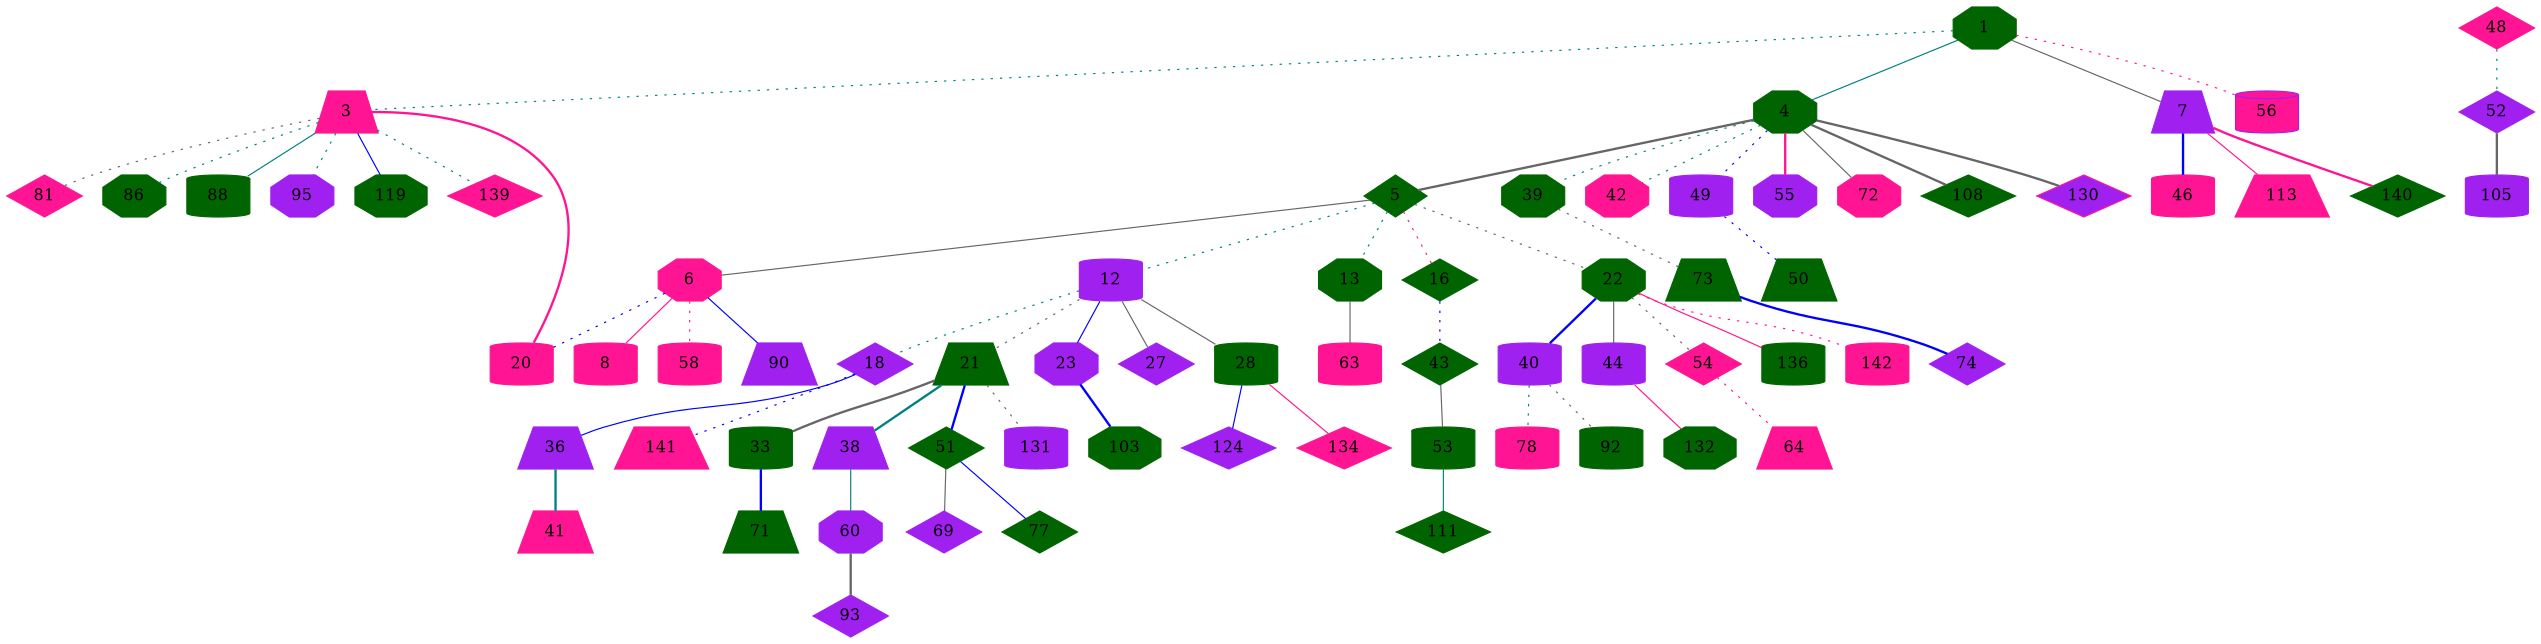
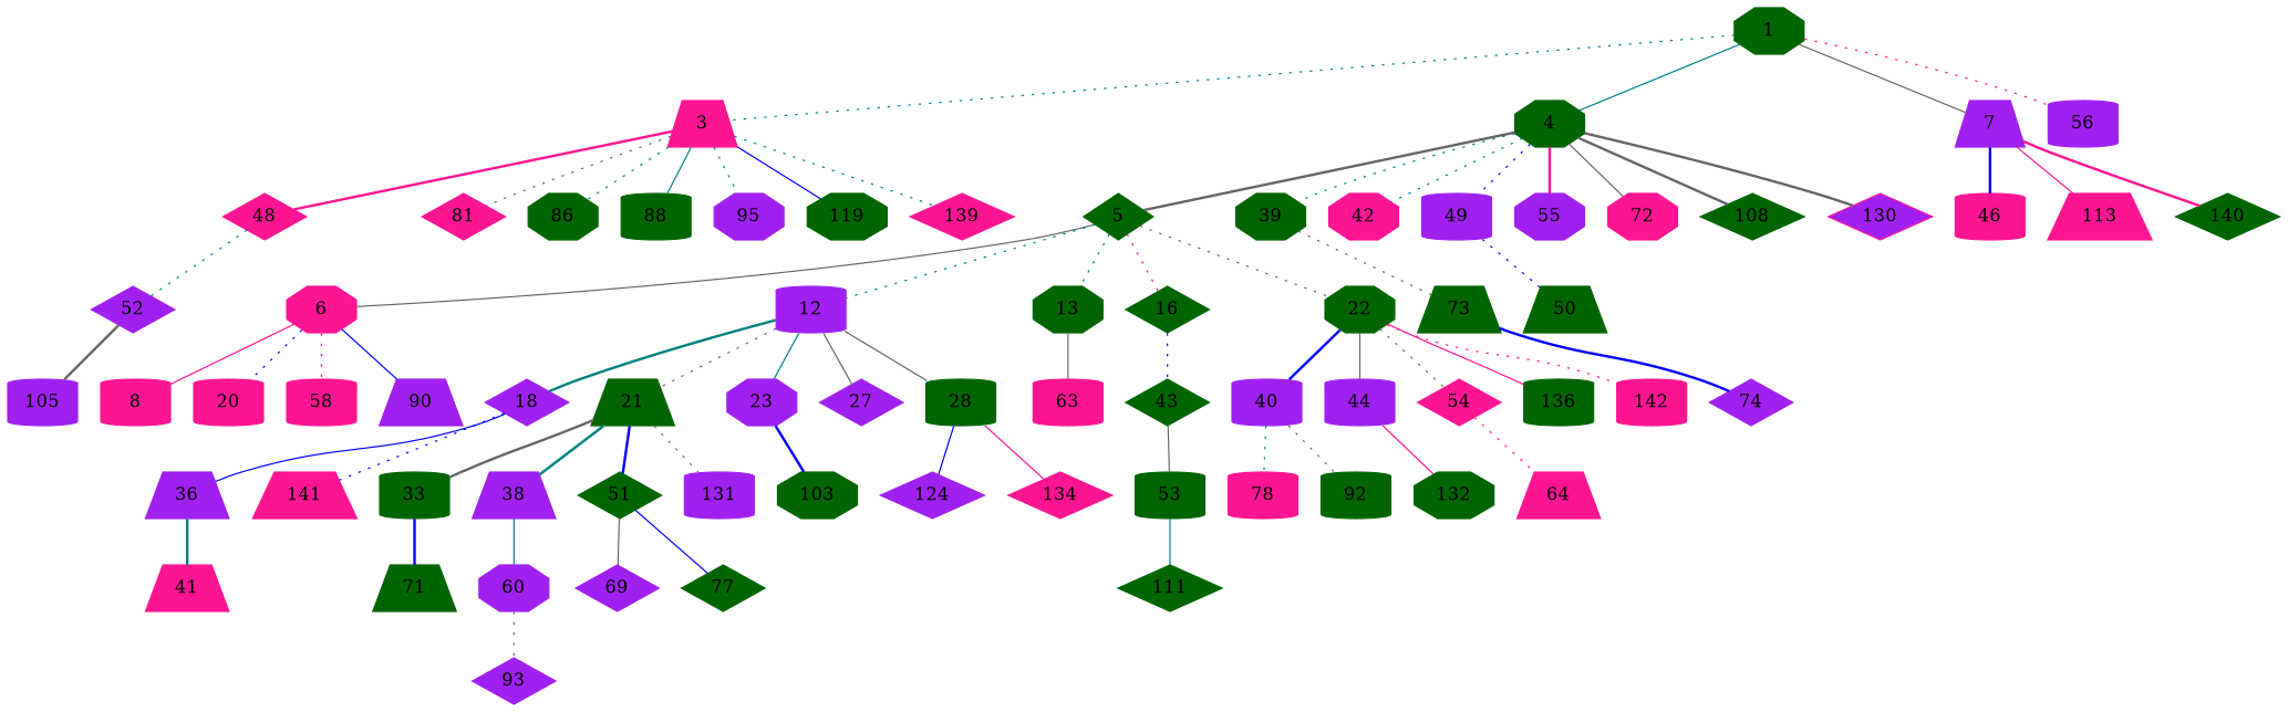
  graph {
    node [color=darkgreen shape=diamond style=filled]
    edge [color=gray40 style=dotted]
    1 [shape=octagon super="+2+15"]
    3 [color=deeppink shape=trapezium super="+10+11"]
    4 [shape=octagon super="+45+26"]
    7 [color=purple shape=trapezium super="+31"]
-   56 [color=purple shape=cylinder fillcolor=deeppink]
+   56 [color=purple shape=cylinder]
    48 [color=deeppink]
    81 [color=deeppink super="+118"]
    86 [shape=octagon]
    88 [shape=cylinder]
    95 [color=purple shape=octagon]
    119 [shape=octagon]
    139 [color=deeppink]
    5
    39 [shape=octagon]
    42 [color=deeppink shape=octagon]
    49 [color=purple shape=cylinder]
    55 [color=purple shape=octagon]
    72 [color=deeppink shape=octagon]
    108
    130 [color=deeppink fillcolor=purple]
    46 [color=deeppink shape=cylinder]
    113 [color=deeppink shape=trapezium]
    140
    52 [color=purple]
    6 [color=deeppink shape=octagon]
    12 [color=purple shape=cylinder super="+14"]
    13 [shape=octagon super="+133+17"]
    16
    22 [shape=octagon super="+34"]
    73 [shape=trapezium]
    50 [shape=trapezium super="+121"]
    8 [color=deeppink shape=cylinder super="+29+32+138"]
    20 [color=deeppink shape=cylinder super="+25"]
    58 [color=deeppink shape=cylinder]
    90 [color=purple shape=trapezium]
    18 [color=purple super="+80"]
    21 [shape=trapezium super="+24+116+85+76"]
    23 [color=purple shape=octagon super="+83+82"]
    27 [color=purple]
    28 [shape=cylinder super="+67+35"]
    63 [color=deeppink shape=cylinder super="+91"]
    43 [super="+125"]
    40 [color=purple shape=cylinder]
    44 [color=purple shape=cylinder super="+106+122+126+117"]
    54 [color=deeppink super="+79+135"]
    136 [shape=cylinder]
    142 [color=deeppink shape=cylinder]
    36 [color=purple shape=trapezium]
    141 [color=deeppink shape=trapezium]
    33 [shape=cylinder super="+89"]
    38 [color=purple shape=trapezium]
    51 [super="+57"]
    131 [color=purple shape=cylinder]
    103 [shape=octagon]
    124 [color=purple]
    134 [color=deeppink]
    53 [shape=cylinder]
    41 [color=deeppink shape=trapezium super="+98"]
    71 [shape=trapezium]
    60 [color=purple shape=octagon]
    69 [color=purple]
    77
    78 [color=deeppink shape=cylinder]
    92 [shape=cylinder]
    132 [shape=octagon]
    64 [color=deeppink shape=trapezium super="+120"]
    93 [color=purple]
    74 [color=purple super="+123"]
    111
    105 [color=purple shape=cylinder]
    1 -- 3 [color=teal]
    1 -- 4 [color=teal style=solid]
    1 -- 7 [style=solid]
    1 -- 56 [color=deeppink]
-   3 -- 20 [color=deeppink style=bold]
+   3 -- 48 [color=deeppink style=bold]
    3 -- 81
    3 -- 86 [color=teal]
    3 -- 88 [color=teal style=solid]
    3 -- 95 [color=teal]
    3 -- 119 [color=blue style=solid]
    3 -- 139 [color=teal]
    4 -- 5 [style=bold]
    4 -- 39 [color=teal]
    4 -- 42 [color=teal]
    4 -- 49 [color=blue]
    4 -- 55 [color=deeppink style=bold]
    4 -- 72 [style=solid]
    4 -- 108 [style=bold]
    4 -- 130 [style=bold]
    7 -- 46 [color=blue style=bold]
    7 -- 113 [color=deeppink style=solid]
    7 -- 140 [color=deeppink style=bold]
    48 -- 52 [color=teal]
    5 -- 6 [style=solid]
    5 -- 12 [color=teal]
    5 -- 13 [color=teal]
    5 -- 16 [color=deeppink]
    5 -- 22
    39 -- 73
    49 -- 50 [color=blue]
    52 -- 105 [style=bold]
    6 -- 8 [color=deeppink style=solid]
    6 -- 20 [color=blue]
    6 -- 58 [color=deeppink]
    6 -- 90 [color=blue style=solid]
-   12 -- 18 [color=teal]
+   12 -- 18 [color=teal style=bold]
    12 -- 21
-   12 -- 23 [color=blue style=solid]
+   12 -- 23 [color=teal style=solid]
    12 -- 27 [style=solid]
    12 -- 28 [style=solid]
    13 -- 63 [style=solid]
    16 -- 43 [color=blue]
    22 -- 40 [color=blue style=bold]
    22 -- 44 [style=solid]
    22 -- 54
    22 -- 136 [color=deeppink style=solid]
    22 -- 142 [color=deeppink]
    73 -- 74 [color=blue style=bold]
    18 -- 36 [color=blue style=solid]
    18 -- 141 [color=blue]
    21 -- 33 [style=bold]
    21 -- 38 [color=teal style=bold]
    21 -- 51 [color=blue style=bold]
    21 -- 131
    23 -- 103 [color=blue style=bold]
    28 -- 124 [color=blue style=solid]
    28 -- 134 [color=deeppink style=solid]
    43 -- 53 [style=solid]
    40 -- 78 [color=teal]
    40 -- 92
    44 -- 132 [color=deeppink style=solid]
    54 -- 64 [color=deeppink]
    36 -- 41 [color=teal style=bold]
    33 -- 71 [color=blue style=bold]
    38 -- 60 [color=teal style=solid]
    51 -- 69 [style=solid]
    51 -- 77 [color=blue style=solid]
    53 -- 111 [color=teal style=solid]
-   60 -- 93 [style=bold]
+   60 -- 93
  }
